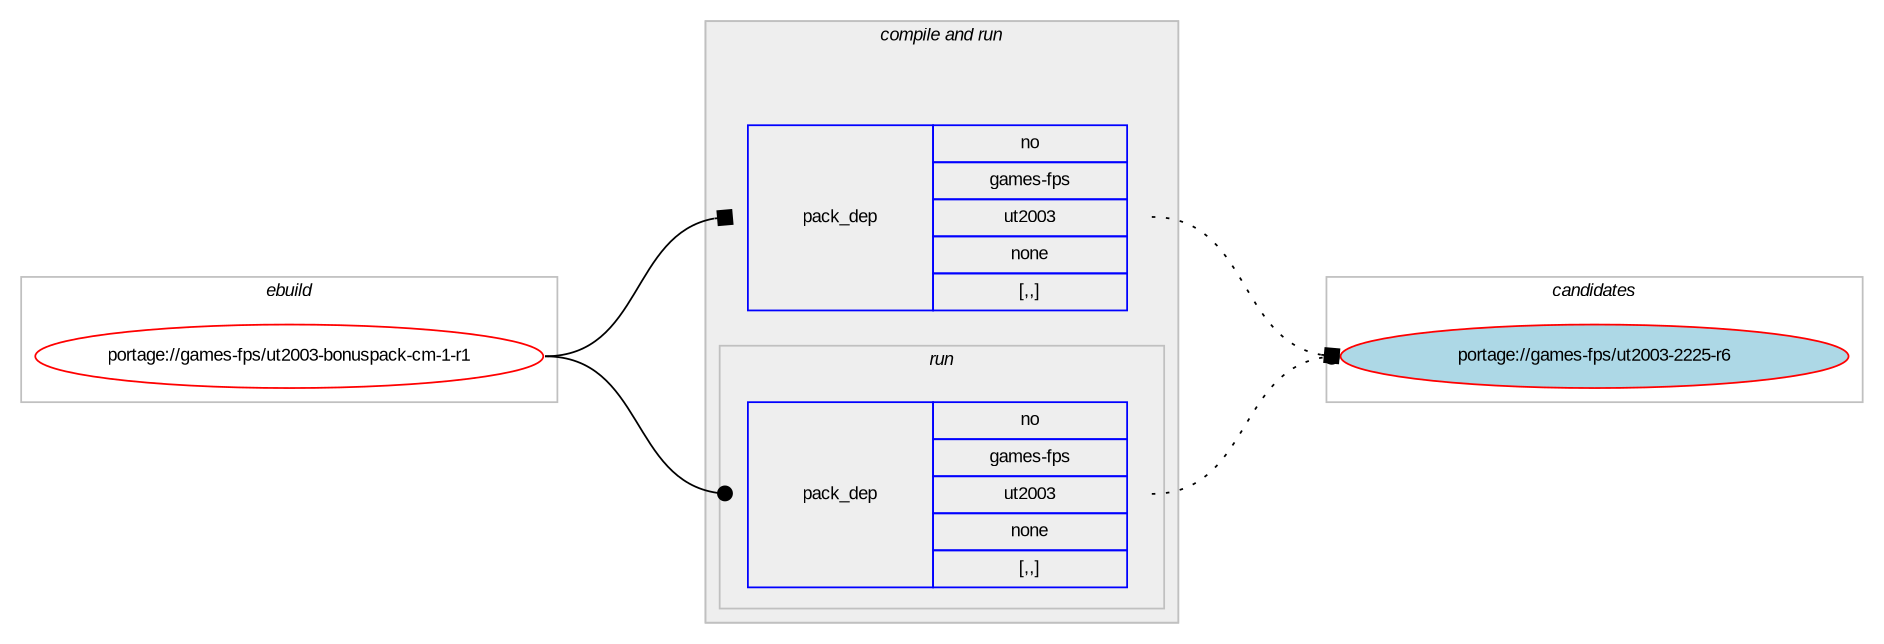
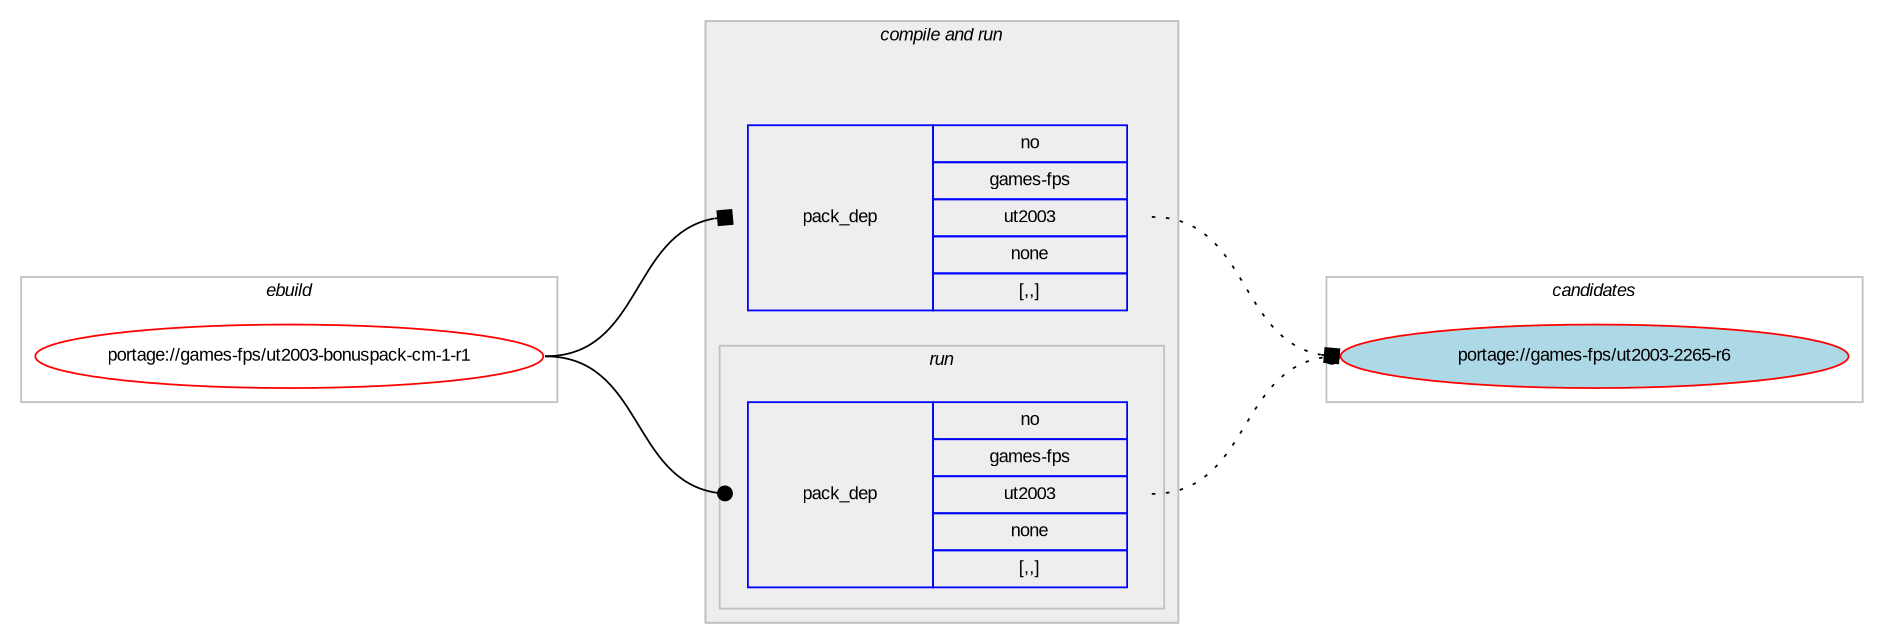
  digraph {
    compound=true
    concentrate=true
    fontname="Liberation Sans"
    fontsize=10
    newrank=true
    rankdir=LR
    ranksep=1.5
    node [color=red fontname="Liberation Sans" fontsize=10]
    edge [arrowhead=box headport=w style=solid tailport=e weight=20 fontname="Liberation Sans"]
    n1 [label="portage://games-fps/ut2003-bonuspack-cm-1-r1" width=4 style=filled fillcolor=white]
    n2 [color=blue label=<<TABLE BORDER="0" CELLBORDER="1" CELLSPACING="0" CELLPADDING="4" WIDTH="220"><TR><TD ROWSPAN="6" CELLPADDING="30">pack_dep</TD></TR><TR><TD WIDTH="110">no</TD></TR><TR><TD>games-fps</TD></TR><TR><TD>ut2003</TD></TR><TR><TD>none</TD></TR><TR><TD>[,,]</TD></TR></TABLE>> shape=none]
    n3 [color=blue label=<<TABLE BORDER="0" CELLBORDER="1" CELLSPACING="0" CELLPADDING="4" WIDTH="220"><TR><TD ROWSPAN="6" CELLPADDING="30">pack_dep</TD></TR><TR><TD WIDTH="110">no</TD></TR><TR><TD>games-fps</TD></TR><TR><TD>ut2003</TD></TR><TR><TD>none</TD></TR><TR><TD>[,,]</TD></TR></TABLE>> shape=none]
-   n4 [label="portage://games-fps/ut2003-2225-r6" width=4 style=filled fillcolor=lightblue]
+   n4 [label="portage://games-fps/ut2003-2265-r6" width=4 style=filled fillcolor=lightblue]
    subgraph cluster_1 {
      color=gray
      label=<<i>ebuild</i>>
      rank=same
      n1
    }
    subgraph cluster_2 {
      color=gray
      label=<<i>dependencies</i>>
      subgraph cluster_3 {
        color=gray
        fillcolor="#eeeeee"
        label=<<i>compile</i>>
        style=filled
        subgraph sub_4 {
          color=gray
          fillcolor="#eeeeee"
          label=<<i>compile</i>>
          style=filled
          n2
        }
      }
      subgraph cluster_5 {
        color=gray
        fillcolor="#eeeeee"
        label=<<i>compile and run</i>>
        style=filled
      }
      subgraph cluster_6 {
        color=gray
        fillcolor="#eeeeee"
        label=<<i>run</i>>
        style=filled
        subgraph sub_7 {
          color=gray
          fillcolor="#eeeeee"
          label=<<i>run</i>>
          style=filled
          n3
        }
      }
    }
    subgraph cluster_8 {
      color=gray
      label=<<i>candidates</i>>
      rank=same
      subgraph sub_9 {
        color=black
        label=<<i>candidates</i>>
        nodesep=1
        rank=same
        n4
      }
      subgraph sub_10 {
        color=black
        label=<<i>candidates</i>>
        nodesep=1
        rank=same
        n4
      }
    }
    n1 -> n2
    n1 -> n3 [arrowhead=dot]
    n2 -> n4 [style=dotted weight=100]
    n3 -> n4 [arrowhead=dot style=dotted weight=100]
  }
